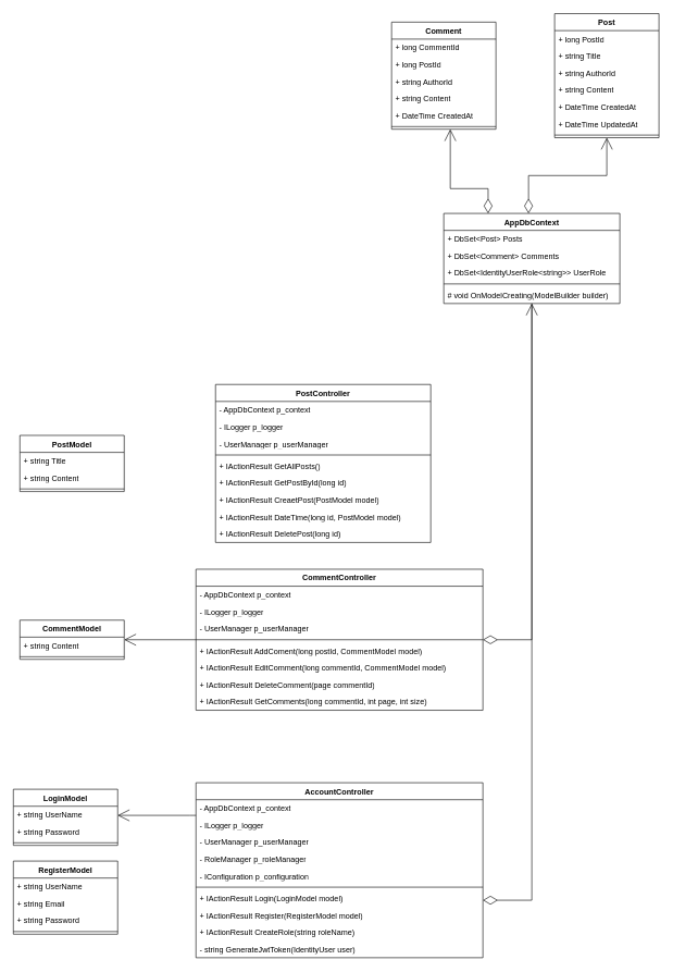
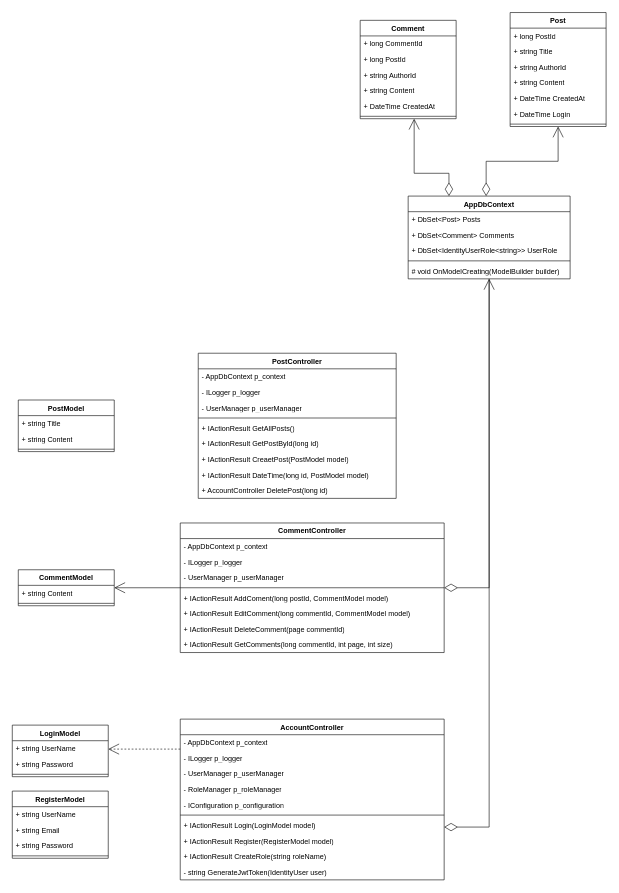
  <mxCell id="0" />
  <mxCell id="1" parent="0" />
  <mxCell id="2" style="edgeStyle=orthogonalEdgeStyle;rounded=0;orthogonalLoop=1;jettySize=auto;html=1;endArrow=open;endFill=0;startArrow=diamondThin;startFill=0;targetPerimeterSpacing=9;startSize=20;endSize=16;" parent="1" source="4" edge="1"><mxGeometry relative="1" as="geometry"><mxPoint x="610" y="288" as="sourcePoint" /><mxPoint x="690" y="197" as="targetPoint" /><Array as="points"><mxPoint x="748" y="288" /><mxPoint x="690" y="288" /></Array></mxGeometry></mxCell>
  <mxCell id="3" style="edgeStyle=orthogonalEdgeStyle;rounded=0;orthogonalLoop=1;jettySize=auto;html=1;endArrow=open;endFill=0;startArrow=diamondThin;startFill=0;targetPerimeterSpacing=0;startSize=20;endSize=16;" parent="1" source="4" target="33" edge="1"><mxGeometry relative="1" as="geometry"><Array as="points"><mxPoint x="810" y="268" /><mxPoint x="930" y="268" /></Array></mxGeometry></mxCell>
  <mxCell id="4" value="AppDbContext" style="swimlane;fontStyle=1;align=center;verticalAlign=top;childLayout=stackLayout;horizontal=1;startSize=26;horizontalStack=0;resizeParent=1;resizeParentMax=0;resizeLast=0;collapsible=1;marginBottom=0;whiteSpace=wrap;html=1;" parent="1" vertex="1"><mxGeometry x="680" y="326" width="270" height="138" as="geometry" /></mxCell>
  <mxCell id="5" value="+ DbSet&amp;lt;Post&amp;gt; Posts" style="text;strokeColor=none;fillColor=none;align=left;verticalAlign=top;spacingLeft=4;spacingRight=4;overflow=hidden;rotatable=0;points=[[0,0.5],[1,0.5]];portConstraint=eastwest;whiteSpace=wrap;html=1;" parent="4" vertex="1"><mxGeometry y="26" width="270" height="26" as="geometry" /></mxCell>
  <mxCell id="6" value="+ DbSet&amp;lt;Comment&amp;gt; Comments" style="text;strokeColor=none;fillColor=none;align=left;verticalAlign=top;spacingLeft=4;spacingRight=4;overflow=hidden;rotatable=0;points=[[0,0.5],[1,0.5]];portConstraint=eastwest;whiteSpace=wrap;html=1;" parent="4" vertex="1"><mxGeometry y="52" width="270" height="26" as="geometry" /></mxCell>
  <mxCell id="7" value="+ DbSet&amp;lt;IdentityUserRole&amp;lt;string&amp;gt;&amp;gt; UserRole" style="text;strokeColor=none;fillColor=none;align=left;verticalAlign=top;spacingLeft=4;spacingRight=4;overflow=hidden;rotatable=0;points=[[0,0.5],[1,0.5]];portConstraint=eastwest;whiteSpace=wrap;html=1;" parent="4" vertex="1"><mxGeometry y="78" width="270" height="26" as="geometry" /></mxCell>
  <mxCell id="8" value="" style="line;strokeWidth=1;fillColor=none;align=left;verticalAlign=middle;spacingTop=-1;spacingLeft=3;spacingRight=3;rotatable=0;labelPosition=right;points=[];portConstraint=eastwest;strokeColor=inherit;" parent="4" vertex="1"><mxGeometry y="104" width="270" height="8" as="geometry" /></mxCell>
  <mxCell id="9" value="# void OnModelCreating(ModelBuilder builder)" style="text;strokeColor=none;fillColor=none;align=left;verticalAlign=top;spacingLeft=4;spacingRight=4;overflow=hidden;rotatable=0;points=[[0,0.5],[1,0.5]];portConstraint=eastwest;whiteSpace=wrap;html=1;" parent="4" vertex="1"><mxGeometry y="112" width="270" height="26" as="geometry" /></mxCell>
  <mxCell id="10" value="CommentModel" style="swimlane;fontStyle=1;align=center;verticalAlign=top;childLayout=stackLayout;horizontal=1;startSize=26;horizontalStack=0;resizeParent=1;resizeParentMax=0;resizeLast=0;collapsible=1;marginBottom=0;whiteSpace=wrap;html=1;" parent="1" vertex="1"><mxGeometry x="30" y="949" width="160" height="60" as="geometry" /></mxCell>
  <mxCell id="11" value="+ string Content" style="text;strokeColor=none;fillColor=none;align=left;verticalAlign=top;spacingLeft=4;spacingRight=4;overflow=hidden;rotatable=0;points=[[0,0.5],[1,0.5]];portConstraint=eastwest;whiteSpace=wrap;html=1;" parent="10" vertex="1"><mxGeometry y="26" width="160" height="26" as="geometry" /></mxCell>
  <mxCell id="12" value="" style="line;strokeWidth=1;fillColor=none;align=left;verticalAlign=middle;spacingTop=-1;spacingLeft=3;spacingRight=3;rotatable=0;labelPosition=right;points=[];portConstraint=eastwest;strokeColor=inherit;" parent="10" vertex="1"><mxGeometry y="52" width="160" height="8" as="geometry" /></mxCell>
  <mxCell id="13" value="LoginModel" style="swimlane;fontStyle=1;align=center;verticalAlign=top;childLayout=stackLayout;horizontal=1;startSize=26;horizontalStack=0;resizeParent=1;resizeParentMax=0;resizeLast=0;collapsible=1;marginBottom=0;whiteSpace=wrap;html=1;" parent="1" vertex="1"><mxGeometry x="20" y="1208" width="160" height="86" as="geometry" /></mxCell>
  <mxCell id="14" value="+ string UserName" style="text;strokeColor=none;fillColor=none;align=left;verticalAlign=top;spacingLeft=4;spacingRight=4;overflow=hidden;rotatable=0;points=[[0,0.5],[1,0.5]];portConstraint=eastwest;whiteSpace=wrap;html=1;" parent="13" vertex="1"><mxGeometry y="26" width="160" height="26" as="geometry" /></mxCell>
  <mxCell id="15" value="+ string Password" style="text;strokeColor=none;fillColor=none;align=left;verticalAlign=top;spacingLeft=4;spacingRight=4;overflow=hidden;rotatable=0;points=[[0,0.5],[1,0.5]];portConstraint=eastwest;whiteSpace=wrap;html=1;" parent="13" vertex="1"><mxGeometry y="52" width="160" height="26" as="geometry" /></mxCell>
  <mxCell id="16" value="" style="line;strokeWidth=1;fillColor=none;align=left;verticalAlign=middle;spacingTop=-1;spacingLeft=3;spacingRight=3;rotatable=0;labelPosition=right;points=[];portConstraint=eastwest;strokeColor=inherit;" parent="13" vertex="1"><mxGeometry y="78" width="160" height="8" as="geometry" /></mxCell>
  <mxCell id="17" value="PostModel" style="swimlane;fontStyle=1;align=center;verticalAlign=top;childLayout=stackLayout;horizontal=1;startSize=26;horizontalStack=0;resizeParent=1;resizeParentMax=0;resizeLast=0;collapsible=1;marginBottom=0;whiteSpace=wrap;html=1;" parent="1" vertex="1"><mxGeometry x="30" y="666" width="160" height="86" as="geometry" /></mxCell>
  <mxCell id="18" value="+ string Title" style="text;strokeColor=none;fillColor=none;align=left;verticalAlign=top;spacingLeft=4;spacingRight=4;overflow=hidden;rotatable=0;points=[[0,0.5],[1,0.5]];portConstraint=eastwest;whiteSpace=wrap;html=1;" parent="17" vertex="1"><mxGeometry y="26" width="160" height="26" as="geometry" /></mxCell>
  <mxCell id="19" value="+ string Content" style="text;strokeColor=none;fillColor=none;align=left;verticalAlign=top;spacingLeft=4;spacingRight=4;overflow=hidden;rotatable=0;points=[[0,0.5],[1,0.5]];portConstraint=eastwest;whiteSpace=wrap;html=1;" parent="17" vertex="1"><mxGeometry y="52" width="160" height="26" as="geometry" /></mxCell>
  <mxCell id="20" value="" style="line;strokeWidth=1;fillColor=none;align=left;verticalAlign=middle;spacingTop=-1;spacingLeft=3;spacingRight=3;rotatable=0;labelPosition=right;points=[];portConstraint=eastwest;strokeColor=inherit;" parent="17" vertex="1"><mxGeometry y="78" width="160" height="8" as="geometry" /></mxCell>
  <mxCell id="21" value="RegisterModel" style="swimlane;fontStyle=1;align=center;verticalAlign=top;childLayout=stackLayout;horizontal=1;startSize=26;horizontalStack=0;resizeParent=1;resizeParentMax=0;resizeLast=0;collapsible=1;marginBottom=0;whiteSpace=wrap;html=1;" parent="1" vertex="1"><mxGeometry x="20" y="1318" width="160" height="112" as="geometry" /></mxCell>
  <mxCell id="22" value="+ string UserName" style="text;strokeColor=none;fillColor=none;align=left;verticalAlign=top;spacingLeft=4;spacingRight=4;overflow=hidden;rotatable=0;points=[[0,0.5],[1,0.5]];portConstraint=eastwest;whiteSpace=wrap;html=1;" parent="21" vertex="1"><mxGeometry y="26" width="160" height="26" as="geometry" /></mxCell>
  <mxCell id="23" value="+ string Email" style="text;strokeColor=none;fillColor=none;align=left;verticalAlign=top;spacingLeft=4;spacingRight=4;overflow=hidden;rotatable=0;points=[[0,0.5],[1,0.5]];portConstraint=eastwest;whiteSpace=wrap;html=1;" parent="21" vertex="1"><mxGeometry y="52" width="160" height="26" as="geometry" /></mxCell>
  <mxCell id="24" value="+ string Password" style="text;strokeColor=none;fillColor=none;align=left;verticalAlign=top;spacingLeft=4;spacingRight=4;overflow=hidden;rotatable=0;points=[[0,0.5],[1,0.5]];portConstraint=eastwest;whiteSpace=wrap;html=1;" parent="21" vertex="1"><mxGeometry y="78" width="160" height="26" as="geometry" /></mxCell>
  <mxCell id="25" value="" style="line;strokeWidth=1;fillColor=none;align=left;verticalAlign=middle;spacingTop=-1;spacingLeft=3;spacingRight=3;rotatable=0;labelPosition=right;points=[];portConstraint=eastwest;strokeColor=inherit;" parent="21" vertex="1"><mxGeometry y="104" width="160" height="8" as="geometry" /></mxCell>
  <mxCell id="26" value="Comment" style="swimlane;fontStyle=1;align=center;verticalAlign=top;childLayout=stackLayout;horizontal=1;startSize=26;horizontalStack=0;resizeParent=1;resizeParentMax=0;resizeLast=0;collapsible=1;marginBottom=0;whiteSpace=wrap;html=1;" parent="1" vertex="1"><mxGeometry x="600" y="33" width="160" height="164" as="geometry" /></mxCell>
  <mxCell id="27" value="+ long CommentId" style="text;strokeColor=none;fillColor=none;align=left;verticalAlign=top;spacingLeft=4;spacingRight=4;overflow=hidden;rotatable=0;points=[[0,0.5],[1,0.5]];portConstraint=eastwest;whiteSpace=wrap;html=1;" parent="26" vertex="1"><mxGeometry y="26" width="160" height="26" as="geometry" /></mxCell>
  <mxCell id="28" value="+ long PostId" style="text;strokeColor=none;fillColor=none;align=left;verticalAlign=top;spacingLeft=4;spacingRight=4;overflow=hidden;rotatable=0;points=[[0,0.5],[1,0.5]];portConstraint=eastwest;whiteSpace=wrap;html=1;" parent="26" vertex="1"><mxGeometry y="52" width="160" height="26" as="geometry" /></mxCell>
  <mxCell id="29" value="+ string AuthorId" style="text;strokeColor=none;fillColor=none;align=left;verticalAlign=top;spacingLeft=4;spacingRight=4;overflow=hidden;rotatable=0;points=[[0,0.5],[1,0.5]];portConstraint=eastwest;whiteSpace=wrap;html=1;" parent="26" vertex="1"><mxGeometry y="78" width="160" height="26" as="geometry" /></mxCell>
  <mxCell id="30" value="+ string Content" style="text;strokeColor=none;fillColor=none;align=left;verticalAlign=top;spacingLeft=4;spacingRight=4;overflow=hidden;rotatable=0;points=[[0,0.5],[1,0.5]];portConstraint=eastwest;whiteSpace=wrap;html=1;" parent="26" vertex="1"><mxGeometry y="104" width="160" height="26" as="geometry" /></mxCell>
  <mxCell id="31" value="+ DateTime CreatedAt" style="text;strokeColor=none;fillColor=none;align=left;verticalAlign=top;spacingLeft=4;spacingRight=4;overflow=hidden;rotatable=0;points=[[0,0.5],[1,0.5]];portConstraint=eastwest;whiteSpace=wrap;html=1;" parent="26" vertex="1"><mxGeometry y="130" width="160" height="26" as="geometry" /></mxCell>
  <mxCell id="32" value="" style="line;strokeWidth=1;fillColor=none;align=left;verticalAlign=middle;spacingTop=-1;spacingLeft=3;spacingRight=3;rotatable=0;labelPosition=right;points=[];portConstraint=eastwest;strokeColor=inherit;" parent="26" vertex="1"><mxGeometry y="156" width="160" height="8" as="geometry" /></mxCell>
  <mxCell id="33" value="Post" style="swimlane;fontStyle=1;align=center;verticalAlign=top;childLayout=stackLayout;horizontal=1;startSize=26;horizontalStack=0;resizeParent=1;resizeParentMax=0;resizeLast=0;collapsible=1;marginBottom=0;whiteSpace=wrap;html=1;" parent="1" vertex="1"><mxGeometry x="850" y="20" width="160" height="190" as="geometry" /></mxCell>
  <mxCell id="34" value="+ long PostId" style="text;strokeColor=none;fillColor=none;align=left;verticalAlign=top;spacingLeft=4;spacingRight=4;overflow=hidden;rotatable=0;points=[[0,0.5],[1,0.5]];portConstraint=eastwest;whiteSpace=wrap;html=1;" parent="33" vertex="1"><mxGeometry y="26" width="160" height="26" as="geometry" /></mxCell>
  <mxCell id="35" value="+ string Title" style="text;strokeColor=none;fillColor=none;align=left;verticalAlign=top;spacingLeft=4;spacingRight=4;overflow=hidden;rotatable=0;points=[[0,0.5],[1,0.5]];portConstraint=eastwest;whiteSpace=wrap;html=1;" parent="33" vertex="1"><mxGeometry y="52" width="160" height="26" as="geometry" /></mxCell>
  <mxCell id="36" value="+ string AuthorId" style="text;strokeColor=none;fillColor=none;align=left;verticalAlign=top;spacingLeft=4;spacingRight=4;overflow=hidden;rotatable=0;points=[[0,0.5],[1,0.5]];portConstraint=eastwest;whiteSpace=wrap;html=1;" parent="33" vertex="1"><mxGeometry y="78" width="160" height="26" as="geometry" /></mxCell>
  <mxCell id="37" value="+ string Content" style="text;strokeColor=none;fillColor=none;align=left;verticalAlign=top;spacingLeft=4;spacingRight=4;overflow=hidden;rotatable=0;points=[[0,0.5],[1,0.5]];portConstraint=eastwest;whiteSpace=wrap;html=1;" parent="33" vertex="1"><mxGeometry y="104" width="160" height="26" as="geometry" /></mxCell>
  <mxCell id="38" value="+ DateTime CreatedAt" style="text;strokeColor=none;fillColor=none;align=left;verticalAlign=top;spacingLeft=4;spacingRight=4;overflow=hidden;rotatable=0;points=[[0,0.5],[1,0.5]];portConstraint=eastwest;whiteSpace=wrap;html=1;" parent="33" vertex="1"><mxGeometry y="130" width="160" height="26" as="geometry" /></mxCell>
- <mxCell id="39" value="+ DateTime UpdatedAt" style="text;strokeColor=none;fillColor=none;align=left;verticalAlign=top;spacingLeft=4;spacingRight=4;overflow=hidden;rotatable=0;points=[[0,0.5],[1,0.5]];portConstraint=eastwest;whiteSpace=wrap;html=1;" parent="33" vertex="1"><mxGeometry y="156" width="160" height="26" as="geometry" /></mxCell>
+ <mxCell id="39" value="+ DateTime Login" style="text;strokeColor=none;fillColor=none;align=left;verticalAlign=top;spacingLeft=4;spacingRight=4;overflow=hidden;rotatable=0;points=[[0,0.5],[1,0.5]];portConstraint=eastwest;whiteSpace=wrap;html=1;" parent="33" vertex="1"><mxGeometry y="156" width="160" height="26" as="geometry" /></mxCell>
  <mxCell id="40" value="" style="line;strokeWidth=1;fillColor=none;align=left;verticalAlign=middle;spacingTop=-1;spacingLeft=3;spacingRight=3;rotatable=0;labelPosition=right;points=[];portConstraint=eastwest;strokeColor=inherit;" parent="33" vertex="1"><mxGeometry y="182" width="160" height="8" as="geometry" /></mxCell>
  <mxCell id="41" value="PostController" style="swimlane;fontStyle=1;align=center;verticalAlign=top;childLayout=stackLayout;horizontal=1;startSize=26;horizontalStack=0;resizeParent=1;resizeParentMax=0;resizeLast=0;collapsible=1;marginBottom=0;whiteSpace=wrap;html=1;" parent="1" vertex="1"><mxGeometry x="330" y="588" width="330" height="242" as="geometry" /></mxCell>
  <mxCell id="42" value="- AppDbContext p_context" style="text;strokeColor=none;fillColor=none;align=left;verticalAlign=top;spacingLeft=4;spacingRight=4;overflow=hidden;rotatable=0;points=[[0,0.5],[1,0.5]];portConstraint=eastwest;whiteSpace=wrap;html=1;" parent="41" vertex="1"><mxGeometry y="26" width="330" height="26" as="geometry" /></mxCell>
  <mxCell id="43" value="- ILogger p_logger" style="text;strokeColor=none;fillColor=none;align=left;verticalAlign=top;spacingLeft=4;spacingRight=4;overflow=hidden;rotatable=0;points=[[0,0.5],[1,0.5]];portConstraint=eastwest;whiteSpace=wrap;html=1;" parent="41" vertex="1"><mxGeometry y="52" width="330" height="26" as="geometry" /></mxCell>
  <mxCell id="44" value="- UserManager p_userManager" style="text;strokeColor=none;fillColor=none;align=left;verticalAlign=top;spacingLeft=4;spacingRight=4;overflow=hidden;rotatable=0;points=[[0,0.5],[1,0.5]];portConstraint=eastwest;whiteSpace=wrap;html=1;" parent="41" vertex="1"><mxGeometry y="78" width="330" height="26" as="geometry" /></mxCell>
  <mxCell id="45" value="" style="line;strokeWidth=1;fillColor=none;align=left;verticalAlign=middle;spacingTop=-1;spacingLeft=3;spacingRight=3;rotatable=0;labelPosition=right;points=[];portConstraint=eastwest;strokeColor=inherit;" parent="41" vertex="1"><mxGeometry y="104" width="330" height="8" as="geometry" /></mxCell>
  <mxCell id="46" value="+ IActionResult GetAllPosts()" style="text;strokeColor=none;fillColor=none;align=left;verticalAlign=top;spacingLeft=4;spacingRight=4;overflow=hidden;rotatable=0;points=[[0,0.5],[1,0.5]];portConstraint=eastwest;whiteSpace=wrap;html=1;" parent="41" vertex="1"><mxGeometry y="112" width="330" height="26" as="geometry" /></mxCell>
  <mxCell id="47" value="+ IActionResult GetPostById(long id)" style="text;strokeColor=none;fillColor=none;align=left;verticalAlign=top;spacingLeft=4;spacingRight=4;overflow=hidden;rotatable=0;points=[[0,0.5],[1,0.5]];portConstraint=eastwest;whiteSpace=wrap;html=1;" parent="41" vertex="1"><mxGeometry y="138" width="330" height="26" as="geometry" /></mxCell>
  <mxCell id="48" value="+ IActionResult CreaetPost(PostModel model)" style="text;strokeColor=none;fillColor=none;align=left;verticalAlign=top;spacingLeft=4;spacingRight=4;overflow=hidden;rotatable=0;points=[[0,0.5],[1,0.5]];portConstraint=eastwest;whiteSpace=wrap;html=1;" parent="41" vertex="1"><mxGeometry y="164" width="330" height="26" as="geometry" /></mxCell>
  <mxCell id="49" value="+ IActionResult DateTime(long id, PostModel model)" style="text;strokeColor=none;fillColor=none;align=left;verticalAlign=top;spacingLeft=4;spacingRight=4;overflow=hidden;rotatable=0;points=[[0,0.5],[1,0.5]];portConstraint=eastwest;whiteSpace=wrap;html=1;" parent="41" vertex="1"><mxGeometry y="190" width="330" height="26" as="geometry" /></mxCell>
- <mxCell id="50" value="+ IActionResult DeletePost(long id)" style="text;strokeColor=none;fillColor=none;align=left;verticalAlign=top;spacingLeft=4;spacingRight=4;overflow=hidden;rotatable=0;points=[[0,0.5],[1,0.5]];portConstraint=eastwest;whiteSpace=wrap;html=1;" parent="41" vertex="1"><mxGeometry y="216" width="330" height="26" as="geometry" /></mxCell>
+ <mxCell id="50" value="+ AccountController DeletePost(long id)" style="text;strokeColor=none;fillColor=none;align=left;verticalAlign=top;spacingLeft=4;spacingRight=4;overflow=hidden;rotatable=0;points=[[0,0.5],[1,0.5]];portConstraint=eastwest;whiteSpace=wrap;html=1;" parent="41" vertex="1"><mxGeometry y="216" width="330" height="26" as="geometry" /></mxCell>
  <mxCell id="51" style="edgeStyle=orthogonalEdgeStyle;rounded=0;orthogonalLoop=1;jettySize=auto;html=1;endArrow=open;endFill=0;endSize=16;" parent="1" source="53" target="10" edge="1"><mxGeometry relative="1" as="geometry"><mxPoint x="340" y="1009" as="sourcePoint" /></mxGeometry></mxCell>
  <mxCell id="52" style="edgeStyle=orthogonalEdgeStyle;rounded=0;orthogonalLoop=1;jettySize=auto;html=1;endArrow=open;endFill=0;endSize=16;startArrow=diamondThin;startFill=0;startSize=20;" parent="1" source="53" target="4" edge="1"><mxGeometry relative="1" as="geometry"><mxPoint x="670" y="1009" as="sourcePoint" /><mxPoint x="865" y="688" as="targetPoint" /><Array as="points"><mxPoint x="815" y="979" /></Array></mxGeometry></mxCell>
  <mxCell id="53" value="CommentController" style="swimlane;fontStyle=1;align=center;verticalAlign=top;childLayout=stackLayout;horizontal=1;startSize=26;horizontalStack=0;resizeParent=1;resizeParentMax=0;resizeLast=0;collapsible=1;marginBottom=0;whiteSpace=wrap;html=1;" parent="1" vertex="1"><mxGeometry x="300" y="871" width="440" height="216" as="geometry" /></mxCell>
  <mxCell id="54" value="- AppDbContext p_context" style="text;strokeColor=none;fillColor=none;align=left;verticalAlign=top;spacingLeft=4;spacingRight=4;overflow=hidden;rotatable=0;points=[[0,0.5],[1,0.5]];portConstraint=eastwest;whiteSpace=wrap;html=1;" parent="53" vertex="1"><mxGeometry y="26" width="440" height="26" as="geometry" /></mxCell>
  <mxCell id="55" value="- ILogger p_logger" style="text;strokeColor=none;fillColor=none;align=left;verticalAlign=top;spacingLeft=4;spacingRight=4;overflow=hidden;rotatable=0;points=[[0,0.5],[1,0.5]];portConstraint=eastwest;whiteSpace=wrap;html=1;" parent="53" vertex="1"><mxGeometry y="52" width="440" height="26" as="geometry" /></mxCell>
  <mxCell id="56" value="- UserManager p_userManager" style="text;strokeColor=none;fillColor=none;align=left;verticalAlign=top;spacingLeft=4;spacingRight=4;overflow=hidden;rotatable=0;points=[[0,0.5],[1,0.5]];portConstraint=eastwest;whiteSpace=wrap;html=1;" parent="53" vertex="1"><mxGeometry y="78" width="440" height="26" as="geometry" /></mxCell>
  <mxCell id="57" value="" style="line;strokeWidth=1;fillColor=none;align=left;verticalAlign=middle;spacingTop=-1;spacingLeft=3;spacingRight=3;rotatable=0;labelPosition=right;points=[];portConstraint=eastwest;strokeColor=inherit;" parent="53" vertex="1"><mxGeometry y="104" width="440" height="8" as="geometry" /></mxCell>
  <mxCell id="58" value="+ IActionResult AddComent(long postId, CommentModel model)" style="text;strokeColor=none;fillColor=none;align=left;verticalAlign=top;spacingLeft=4;spacingRight=4;overflow=hidden;rotatable=0;points=[[0,0.5],[1,0.5]];portConstraint=eastwest;whiteSpace=wrap;html=1;" parent="53" vertex="1"><mxGeometry y="112" width="440" height="26" as="geometry" /></mxCell>
  <mxCell id="59" value="+ IActionResult EditComment(long commentId, CommentModel model)" style="text;strokeColor=none;fillColor=none;align=left;verticalAlign=top;spacingLeft=4;spacingRight=4;overflow=hidden;rotatable=0;points=[[0,0.5],[1,0.5]];portConstraint=eastwest;whiteSpace=wrap;html=1;" parent="53" vertex="1"><mxGeometry y="138" width="440" height="26" as="geometry" /></mxCell>
  <mxCell id="60" value="+ IActionResult DeleteComment(page commentId)" style="text;strokeColor=none;fillColor=none;align=left;verticalAlign=top;spacingLeft=4;spacingRight=4;overflow=hidden;rotatable=0;points=[[0,0.5],[1,0.5]];portConstraint=eastwest;whiteSpace=wrap;html=1;" parent="53" vertex="1"><mxGeometry y="164" width="440" height="26" as="geometry" /></mxCell>
  <mxCell id="61" value="+ IActionResult GetComments(long commentId, int page, int size)" style="text;strokeColor=none;fillColor=none;align=left;verticalAlign=top;spacingLeft=4;spacingRight=4;overflow=hidden;rotatable=0;points=[[0,0.5],[1,0.5]];portConstraint=eastwest;whiteSpace=wrap;html=1;" parent="53" vertex="1"><mxGeometry y="190" width="440" height="26" as="geometry" /></mxCell>
  <mxCell id="62" value="AccountController" style="swimlane;fontStyle=1;align=center;verticalAlign=top;childLayout=stackLayout;horizontal=1;startSize=26;horizontalStack=0;resizeParent=1;resizeParentMax=0;resizeLast=0;collapsible=1;marginBottom=0;whiteSpace=wrap;html=1;" parent="1" vertex="1"><mxGeometry x="300" y="1198" width="440" height="268" as="geometry" /></mxCell>
  <mxCell id="63" value="- AppDbContext p_context" style="text;strokeColor=none;fillColor=none;align=left;verticalAlign=top;spacingLeft=4;spacingRight=4;overflow=hidden;rotatable=0;points=[[0,0.5],[1,0.5]];portConstraint=eastwest;whiteSpace=wrap;html=1;" parent="62" vertex="1"><mxGeometry y="26" width="440" height="26" as="geometry" /></mxCell>
  <mxCell id="64" value="- ILogger p_logger" style="text;strokeColor=none;fillColor=none;align=left;verticalAlign=top;spacingLeft=4;spacingRight=4;overflow=hidden;rotatable=0;points=[[0,0.5],[1,0.5]];portConstraint=eastwest;whiteSpace=wrap;html=1;" parent="62" vertex="1"><mxGeometry y="52" width="440" height="26" as="geometry" /></mxCell>
  <mxCell id="65" value="- UserManager p_userManager" style="text;strokeColor=none;fillColor=none;align=left;verticalAlign=top;spacingLeft=4;spacingRight=4;overflow=hidden;rotatable=0;points=[[0,0.5],[1,0.5]];portConstraint=eastwest;whiteSpace=wrap;html=1;" parent="62" vertex="1"><mxGeometry y="78" width="440" height="26" as="geometry" /></mxCell>
  <mxCell id="66" value="- RoleManager p_roleManager" style="text;strokeColor=none;fillColor=none;align=left;verticalAlign=top;spacingLeft=4;spacingRight=4;overflow=hidden;rotatable=0;points=[[0,0.5],[1,0.5]];portConstraint=eastwest;whiteSpace=wrap;html=1;" parent="62" vertex="1"><mxGeometry y="104" width="440" height="26" as="geometry" /></mxCell>
  <mxCell id="67" value="- IConfiguration p_configuration" style="text;strokeColor=none;fillColor=none;align=left;verticalAlign=top;spacingLeft=4;spacingRight=4;overflow=hidden;rotatable=0;points=[[0,0.5],[1,0.5]];portConstraint=eastwest;whiteSpace=wrap;html=1;" parent="62" vertex="1"><mxGeometry y="130" width="440" height="26" as="geometry" /></mxCell>
  <mxCell id="68" value="" style="line;strokeWidth=1;fillColor=none;align=left;verticalAlign=middle;spacingTop=-1;spacingLeft=3;spacingRight=3;rotatable=0;labelPosition=right;points=[];portConstraint=eastwest;strokeColor=inherit;" parent="62" vertex="1"><mxGeometry y="156" width="440" height="8" as="geometry" /></mxCell>
  <mxCell id="69" value="+ IActionResult Login(LoginModel model)" style="text;strokeColor=none;fillColor=none;align=left;verticalAlign=top;spacingLeft=4;spacingRight=4;overflow=hidden;rotatable=0;points=[[0,0.5],[1,0.5]];portConstraint=eastwest;whiteSpace=wrap;html=1;" parent="62" vertex="1"><mxGeometry y="164" width="440" height="26" as="geometry" /></mxCell>
  <mxCell id="70" value="+ IActionResult Register(RegisterModel model)" style="text;strokeColor=none;fillColor=none;align=left;verticalAlign=top;spacingLeft=4;spacingRight=4;overflow=hidden;rotatable=0;points=[[0,0.5],[1,0.5]];portConstraint=eastwest;whiteSpace=wrap;html=1;" parent="62" vertex="1"><mxGeometry y="190" width="440" height="26" as="geometry" /></mxCell>
  <mxCell id="71" value="+ IActionResult CreateRole(string roleName)" style="text;strokeColor=none;fillColor=none;align=left;verticalAlign=top;spacingLeft=4;spacingRight=4;overflow=hidden;rotatable=0;points=[[0,0.5],[1,0.5]];portConstraint=eastwest;whiteSpace=wrap;html=1;" parent="62" vertex="1"><mxGeometry y="216" width="440" height="26" as="geometry" /></mxCell>
  <mxCell id="72" value="- string GenerateJwtToken(IdentityUser user)" style="text;strokeColor=none;fillColor=none;align=left;verticalAlign=top;spacingLeft=4;spacingRight=4;overflow=hidden;rotatable=0;points=[[0,0.5],[1,0.5]];portConstraint=eastwest;whiteSpace=wrap;html=1;" parent="62" vertex="1"><mxGeometry y="242" width="440" height="26" as="geometry" /></mxCell>
- <mxCell id="73" style="edgeStyle=orthogonalEdgeStyle;rounded=0;orthogonalLoop=1;jettySize=auto;html=1;endArrow=open;endFill=0;endSize=16;" parent="1" source="62" target="13" edge="1"><mxGeometry relative="1" as="geometry"><mxPoint x="300" y="979" as="sourcePoint" /><mxPoint x="190" y="979" as="targetPoint" /><Array as="points"><mxPoint x="290" y="1248" /><mxPoint x="290" y="1248" /></Array></mxGeometry></mxCell>
+ <mxCell id="73" style="edgeStyle=orthogonalEdgeStyle;rounded=0;orthogonalLoop=1;jettySize=auto;html=1;endArrow=open;endFill=0;endSize=16;dashed=1;" parent="1" source="62" target="13" edge="1"><mxGeometry relative="1" as="geometry"><mxPoint x="300" y="979" as="sourcePoint" /><mxPoint x="190" y="979" as="targetPoint" /><Array as="points"><mxPoint x="290" y="1248" /><mxPoint x="290" y="1248" /></Array></mxGeometry></mxCell>
  <mxCell id="74" style="edgeStyle=orthogonalEdgeStyle;rounded=0;orthogonalLoop=1;jettySize=auto;html=1;endArrow=none;endFill=0;endSize=16;startArrow=diamondThin;startFill=0;startSize=20;" parent="1" source="62" target="4" edge="1"><mxGeometry relative="1" as="geometry"><mxPoint x="777.5" y="1193" as="sourcePoint" /><mxPoint x="852.5" y="678" as="targetPoint" /><Array as="points"><mxPoint x="815" y="1378" /></Array></mxGeometry></mxCell>
